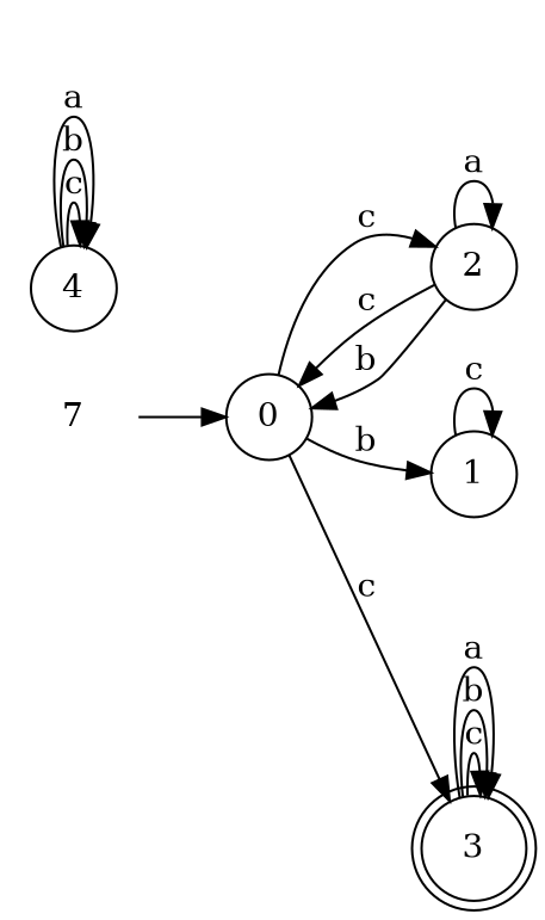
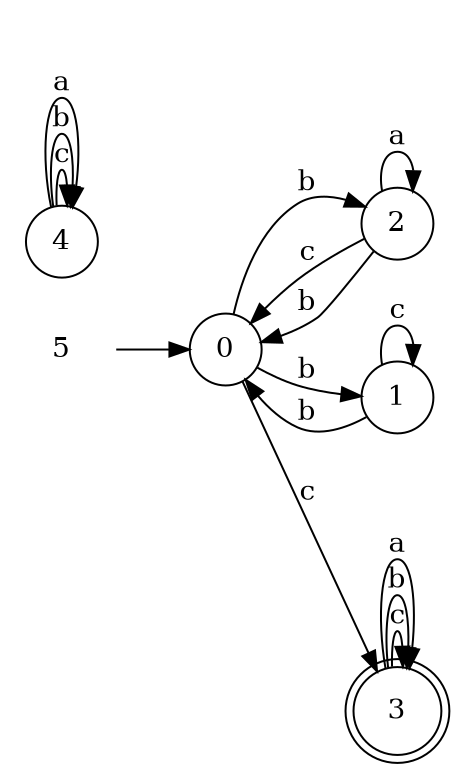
  digraph {
    fontname="DejaVu Serif"
    rankdir=LR
    node [fontname="DejaVu Serif" shape=circle]
    edge [fontname="DejaVu Serif"]
    n1 [label=0]
    n2 [label=2]
    n3 [label=1]
    n4 [label=3 shape=doublecircle]
    n5 [label=4]
-   5 [shape=plaintext label=7]
-   n1 -> n2 [label=c]
+   5 [shape=plaintext]
+   n1 -> n2 [label=b]
    n1 -> n3 [label=b]
    n1 -> n4 [label=c]
    n2 -> n1 [label=c]
    n2 -> n1 [label=b]
    n2 -> n2 [label=a]
+   n3 -> n1 [label=b]
    n3 -> n3 [label=c]
    n4 -> n4 [label=c]
    n4 -> n4 [label=b]
    n4 -> n4 [label=a]
    n5 -> n5 [label=c]
    n5 -> n5 [label=b]
    n5 -> n5 [label=a]
    5 -> n1
  }
